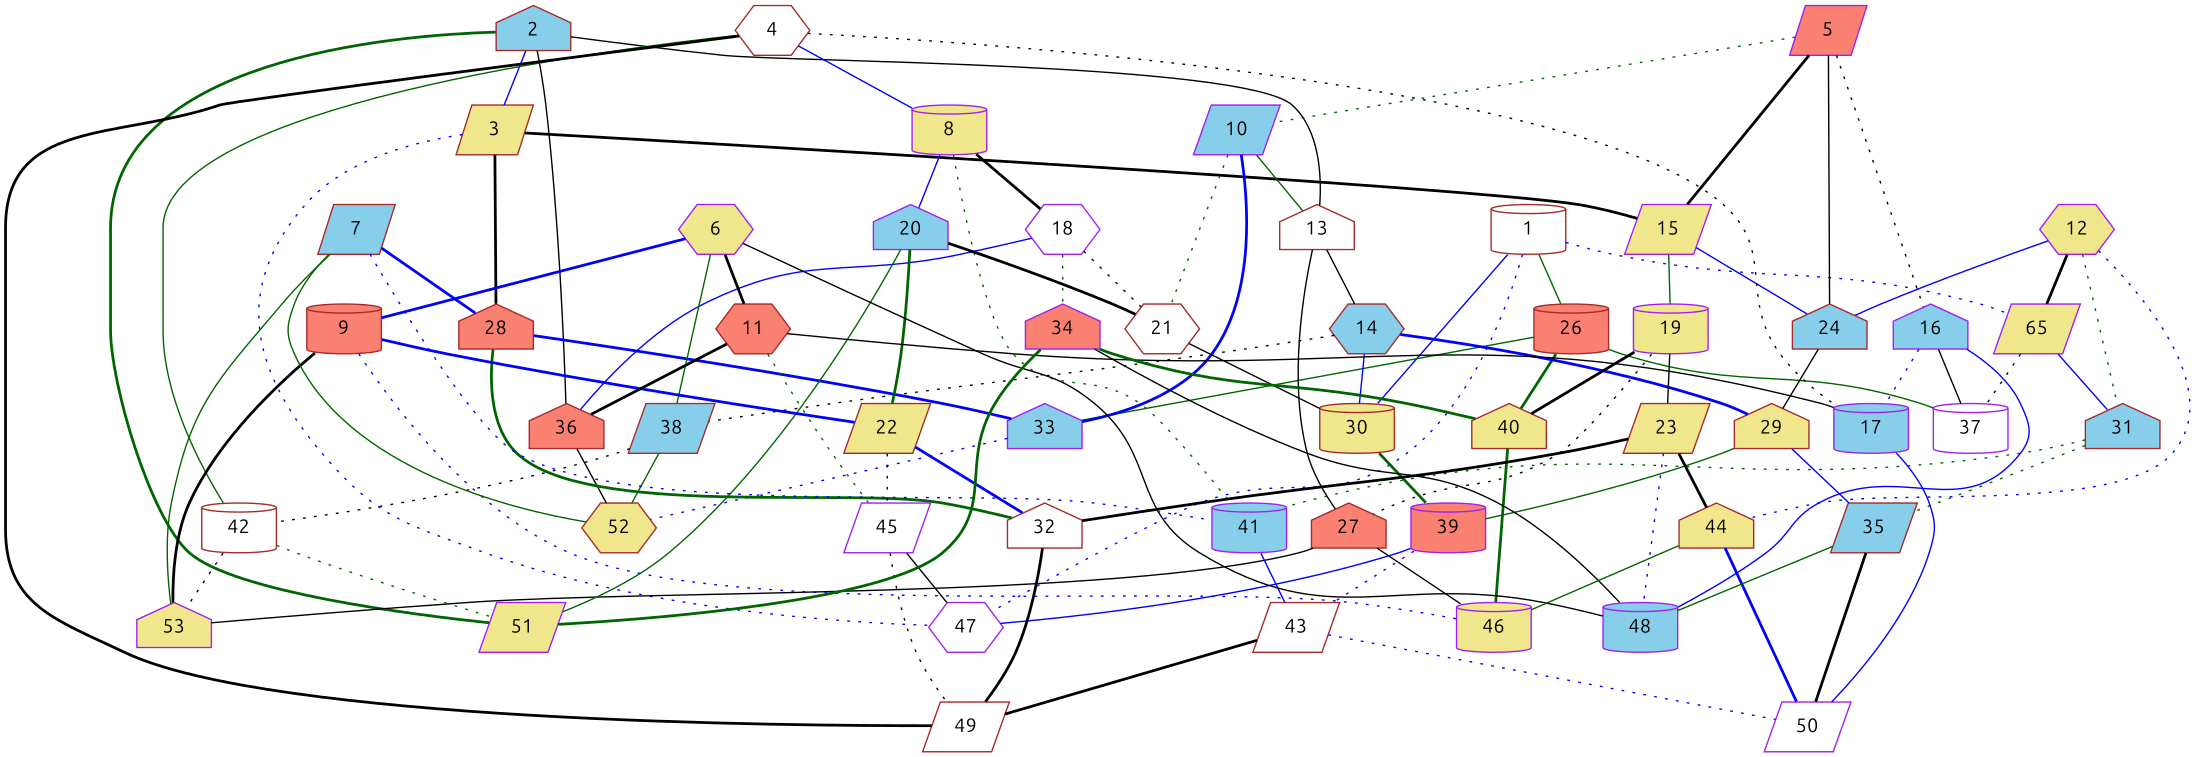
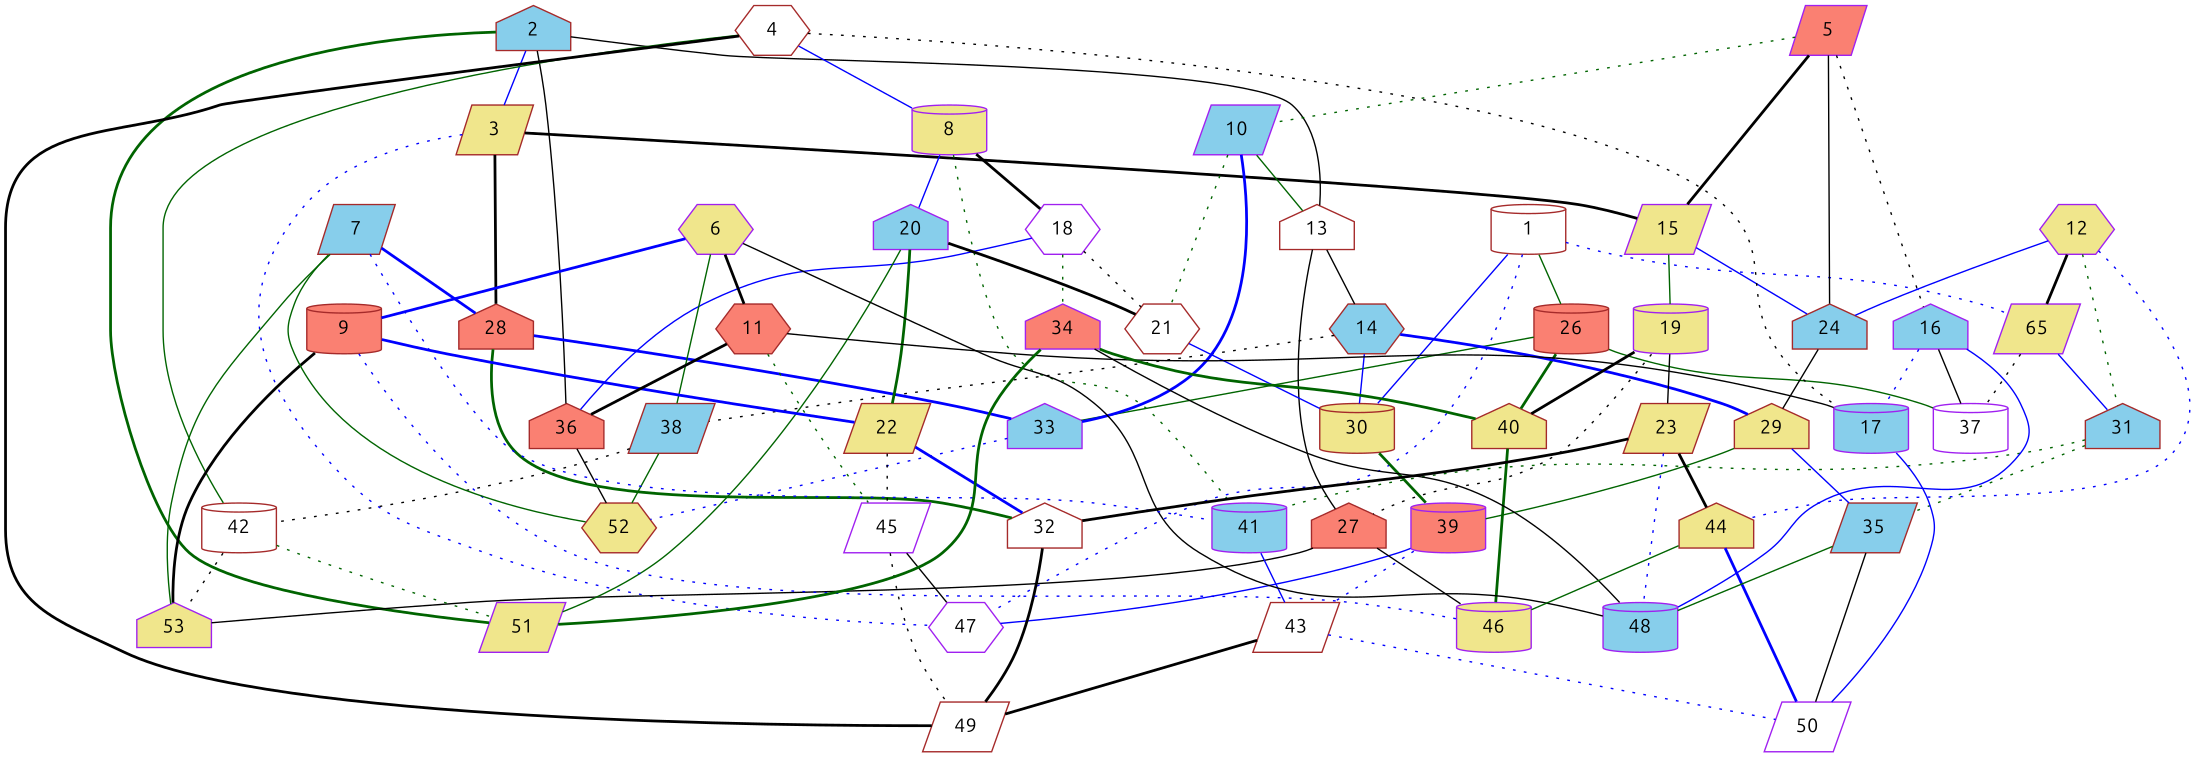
  graph {
    fontname=Ubuntu
    node [color=brown fillcolor=khaki fontname=Ubuntu shape=house style=filled]
    edge [color=black fontname=Ubuntu style=solid]
    1 [fillcolor=white shape=cylinder]
    n2 [color=purple label=65 shape=parallelogram]
    26 [fillcolor=salmon shape=cylinder]
    30 [shape=cylinder]
    47 [color=purple fillcolor=white shape=hexagon]
    31 [fillcolor=skyblue]
    37 [color=purple fillcolor=white shape=cylinder]
    33 [color=purple fillcolor=skyblue]
    40
    39 [color=purple fillcolor=salmon shape=cylinder]
    2 [fillcolor=skyblue]
    3 [shape=parallelogram]
    13 [fillcolor=white]
    36 [fillcolor=salmon]
    51 [color=purple shape=parallelogram]
    15 [color=purple shape=parallelogram]
    28 [fillcolor=salmon]
    14 [fillcolor=skyblue shape=hexagon]
    27 [fillcolor=salmon]
    52 [shape=hexagon]
    24 [fillcolor=skyblue]
    19 [color=purple shape=cylinder]
    32 [fillcolor=white]
    4 [fillcolor=white shape=hexagon]
    8 [color=purple shape=cylinder]
    17 [color=purple fillcolor=skyblue shape=cylinder]
    42 [fillcolor=white shape=cylinder]
    49 [fillcolor=white shape=parallelogram]
    41 [color=purple fillcolor=skyblue shape=cylinder]
    18 [color=purple fillcolor=white shape=hexagon]
    20 [color=purple fillcolor=skyblue]
    50 [color=purple fillcolor=white shape=parallelogram]
    53 [color=purple]
    5 [color=purple fillcolor=salmon shape=parallelogram]
    10 [color=purple fillcolor=skyblue shape=parallelogram]
    16 [color=purple fillcolor=skyblue]
    21 [fillcolor=white shape=hexagon]
    48 [color=purple fillcolor=skyblue shape=cylinder]
    29
    6 [color=purple shape=hexagon]
    9 [fillcolor=salmon shape=cylinder]
    11 [fillcolor=salmon shape=hexagon]
    38 [fillcolor=skyblue shape=parallelogram]
    22 [shape=parallelogram]
    46 [color=purple shape=cylinder]
    45 [color=purple fillcolor=white shape=parallelogram]
    7 [fillcolor=skyblue shape=parallelogram]
    43 [fillcolor=white shape=parallelogram]
    34 [color=purple fillcolor=salmon]
    12 [color=purple shape=hexagon]
    44
    35 [fillcolor=skyblue shape=parallelogram]
    23 [shape=parallelogram]
    1 -- n2 [color=blue style=dotted]
    1 -- 26 [color=darkgreen]
    1 -- 30 [color=blue]
    1 -- 47 [color=blue style=dotted]
    n2 -- 31 [color=blue]
    n2 -- 37 [style=dotted]
    26 -- 37 [color=darkgreen]
    26 -- 33 [color=darkgreen]
    26 -- 40 [color=darkgreen style=bold]
    30 -- 39 [color=darkgreen style=bold]
    31 -- 41 [color=darkgreen style=dotted]
    31 -- 35 [color=darkgreen style=dotted]
    33 -- 52 [color=blue style=dotted]
    40 -- 46 [color=darkgreen style=bold]
    39 -- 47 [color=blue]
    39 -- 43 [color=blue style=dotted]
    2 -- 3 [color=blue]
    2 -- 13
    2 -- 36
    2 -- 51 [color=darkgreen style=bold]
    3 -- 47 [color=blue style=dotted]
    3 -- 15 [style=bold]
    3 -- 28 [style=bold]
    13 -- 14
    13 -- 27
    36 -- 52
    15 -- 24 [color=blue]
    15 -- 19 [color=darkgreen]
    28 -- 33 [color=blue style=bold]
    28 -- 32 [color=darkgreen style=bold]
    14 -- 30 [color=blue]
    14 -- 29 [color=blue style=bold]
    14 -- 38 [style=dotted]
    27 -- 53
    27 -- 46
    24 -- 29
    19 -- 40 [style=bold]
    19 -- 27 [style=dotted]
    19 -- 23
    32 -- 49 [style=bold]
    4 -- 8 [color=blue]
    4 -- 17 [style=dotted]
    4 -- 42 [color=darkgreen]
    4 -- 49 [style=bold]
    8 -- 41 [color=darkgreen style=dotted]
    8 -- 18 [style=bold]
    8 -- 20 [color=blue]
    17 -- 50 [color=blue]
    42 -- 51 [color=darkgreen style=dotted]
    42 -- 53 [style=dotted]
    41 -- 43 [color=blue]
    18 -- 36 [color=blue]
    18 -- 21 [style=dotted]
    18 -- 34 [color=darkgreen style=dotted]
    20 -- 51 [color=darkgreen]
    20 -- 21 [style=bold]
    20 -- 22 [color=darkgreen style=bold]
    5 -- 15 [style=bold]
    5 -- 24
    5 -- 10 [color=darkgreen style=dotted]
    5 -- 16 [style=dotted]
    10 -- 33 [color=blue style=bold]
    10 -- 13 [color=darkgreen]
    10 -- 21 [color=darkgreen style=dotted]
    16 -- 37
    16 -- 17 [color=blue style=dotted]
    16 -- 48 [color=blue]
-   21 -- 30
+   21 -- 30 [color=blue]
    29 -- 39 [color=darkgreen]
    29 -- 35 [color=blue]
    6 -- 48
    6 -- 9 [color=blue style=bold]
    6 -- 11 [style=bold]
    6 -- 38 [color=darkgreen]
    9 -- 53 [style=bold]
    9 -- 22 [color=blue style=bold]
    9 -- 46 [color=blue style=dotted]
    11 -- 36 [style=bold]
    11 -- 17
    11 -- 45 [color=darkgreen style=dotted]
    38 -- 52 [color=darkgreen]
    38 -- 42 [style=dotted]
    22 -- 32 [color=blue style=bold]
    22 -- 45 [style=dotted]
    45 -- 47
    45 -- 49 [style=dotted]
    7 -- 28 [color=blue style=bold]
    7 -- 52 [color=darkgreen]
    7 -- 41 [color=blue style=dotted]
    7 -- 53 [color=darkgreen]
    43 -- 49 [style=bold]
    43 -- 50 [color=blue style=dotted]
    34 -- 40 [color=darkgreen style=bold]
    34 -- 51 [color=darkgreen style=bold]
    34 -- 48
    12 -- n2 [style=bold]
    12 -- 31 [color=darkgreen style=dotted]
    12 -- 24 [color=blue]
    12 -- 44 [color=blue style=dotted]
    44 -- 50 [color=blue style=bold]
    44 -- 46 [color=darkgreen]
-   35 -- 50 [style=bold]
+   35 -- 50
    35 -- 48 [color=darkgreen]
    23 -- 32 [style=bold]
    23 -- 48 [color=blue style=dotted]
    23 -- 44 [style=bold]
  }
